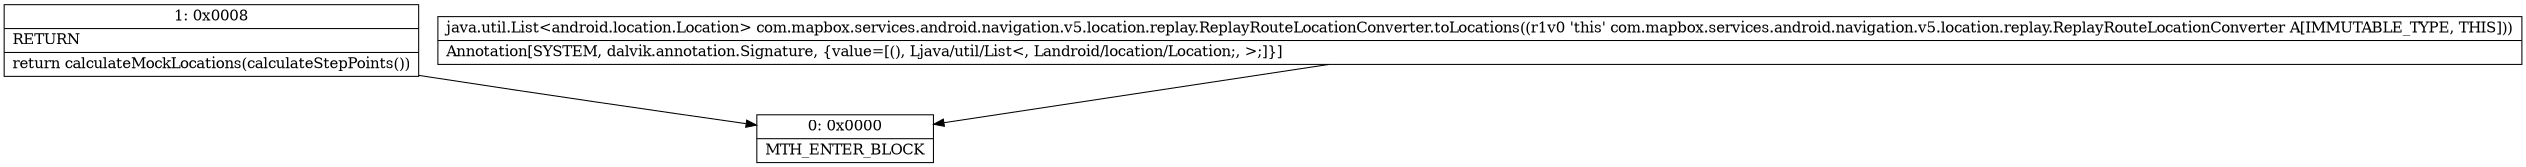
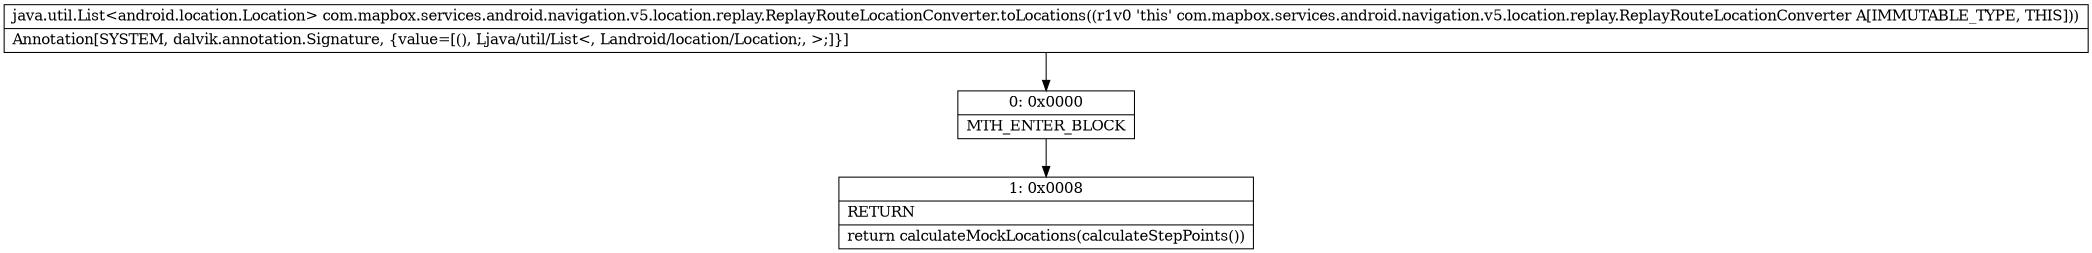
  digraph {
    node [shape=record]
    n1 [label="{0\:\ 0x0000|MTH_ENTER_BLOCK\l}"]
    n2 [label="{1\:\ 0x0008|RETURN\l|return calculateMockLocations(calculateStepPoints())\l}"]
    n3 [label="{java.util.List\<android.location.Location\> com.mapbox.services.android.navigation.v5.location.replay.ReplayRouteLocationConverter.toLocations((r1v0 'this' com.mapbox.services.android.navigation.v5.location.replay.ReplayRouteLocationConverter A[IMMUTABLE_TYPE, THIS]))  | Annotation[SYSTEM, dalvik.annotation.Signature, \{value=[(), Ljava\/util\/List\<, Landroid\/location\/Location;, \>;]\}]\l}"]
-   n2 -> n1
+   n1 -> n2
    n3 -> n1
  }
